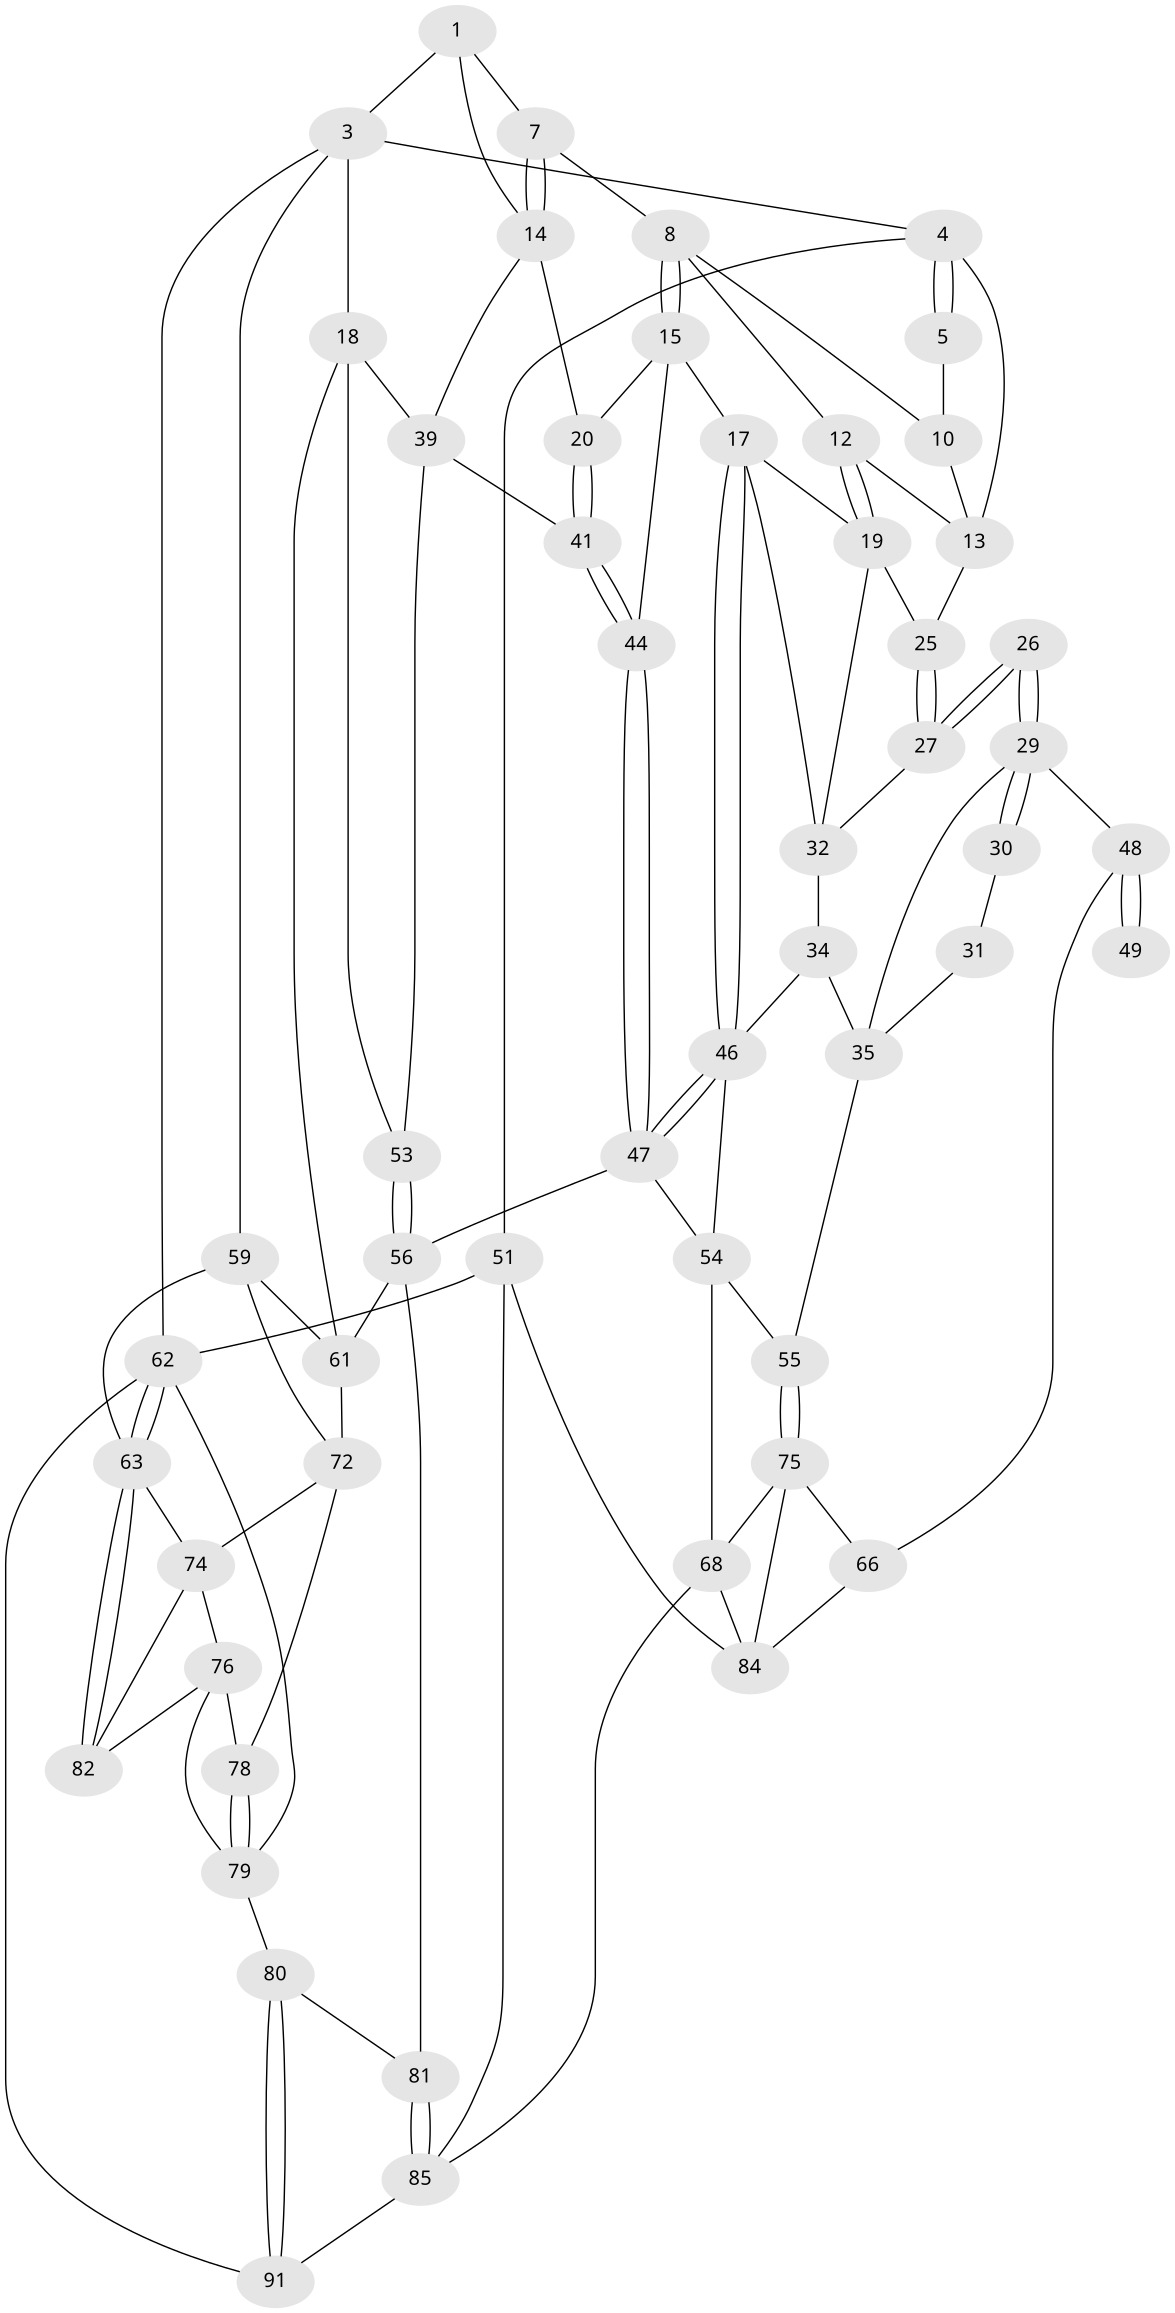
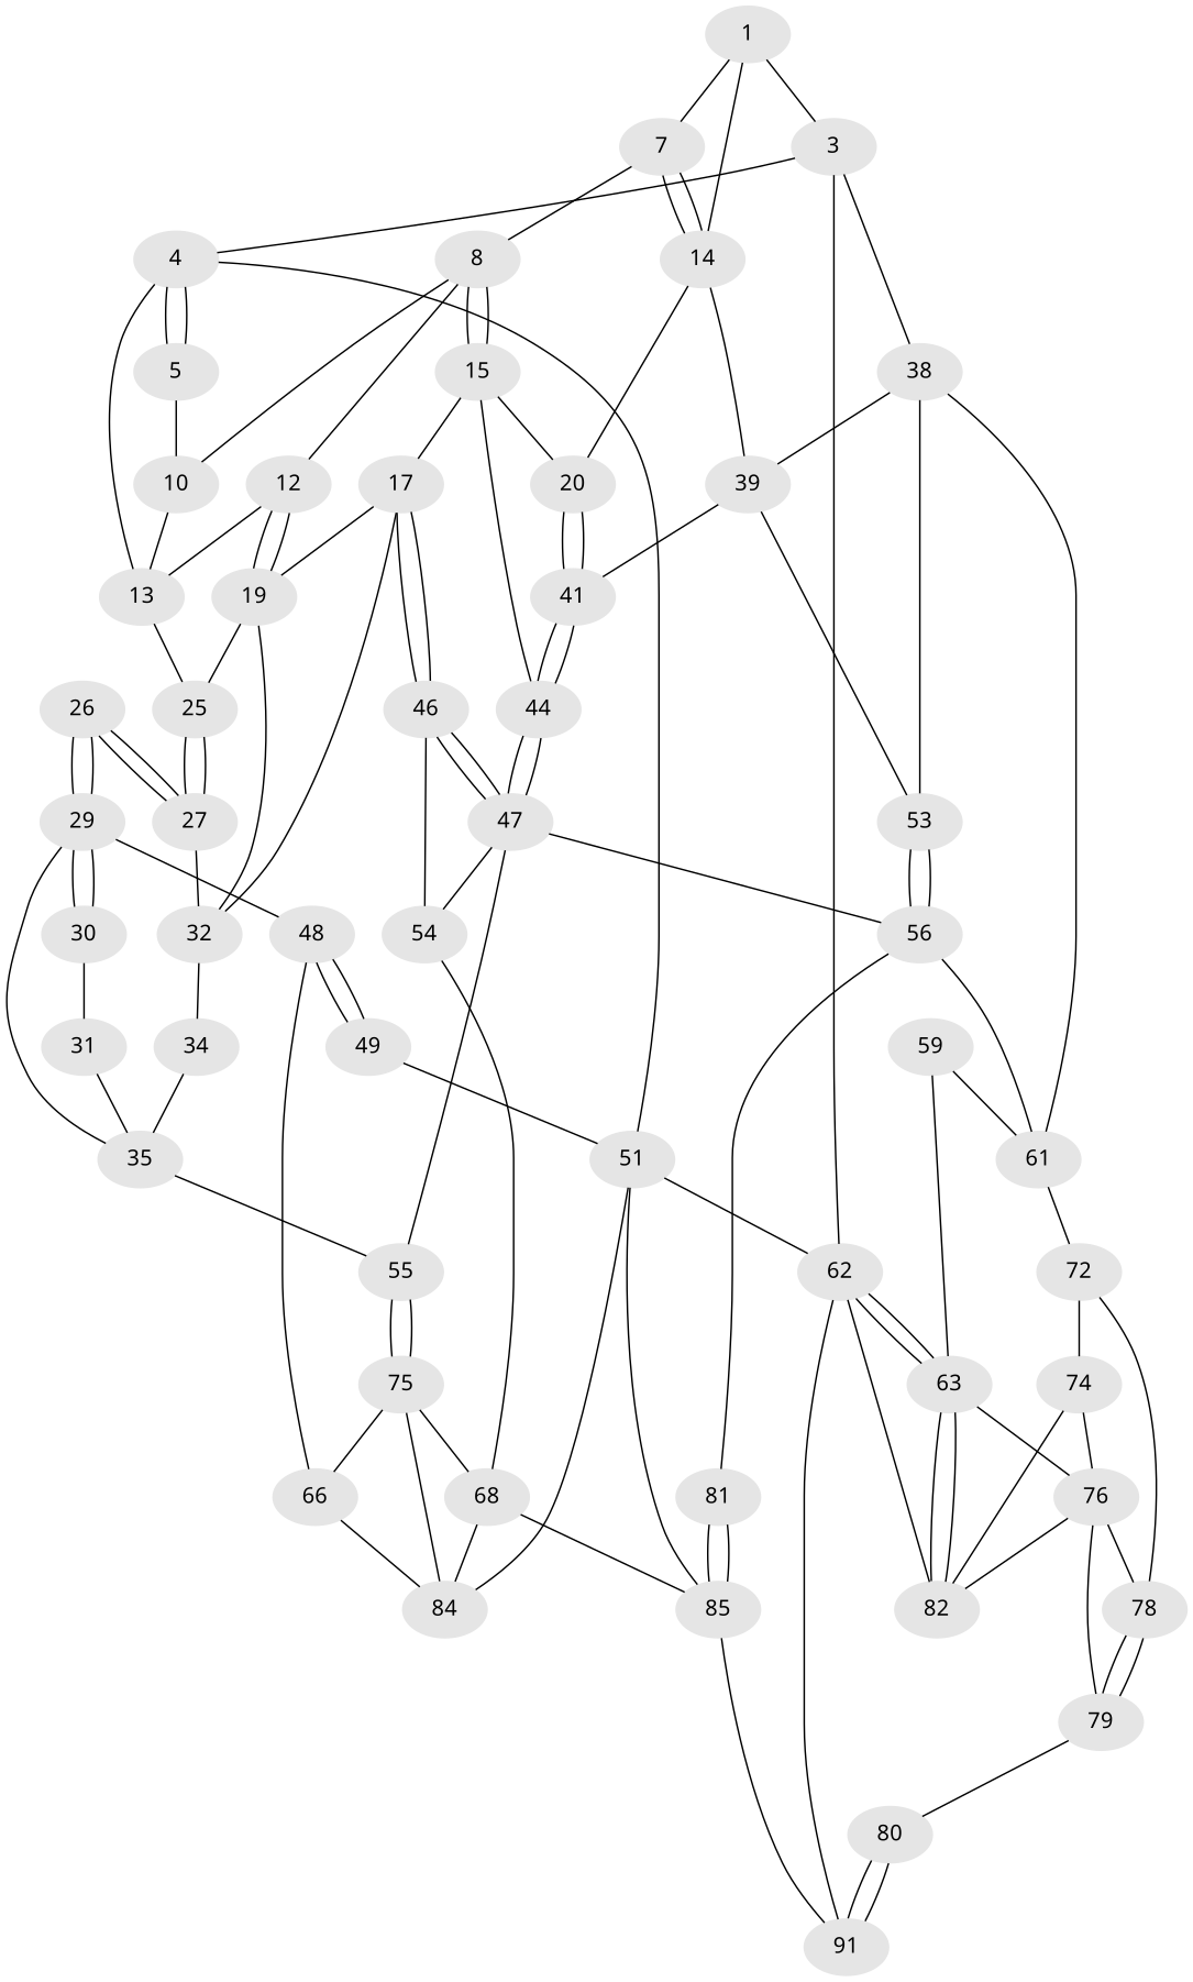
  graph {
    fontname="Noto Sans"
    node [color=gray90 fontname="Noto Sans" style=filled]
    edge [fontname="Noto Sans"]
    1 [super="+2"]
    3 [super="+37"]
    7
    14 [super="+20"]
    4 [super="+22"]
-   38 [super="+52" label=18]
+   38 [super="+52"]
    59 [super="+60"]
    62 [super="+87"]
    8 [super="+9"]
    n10 [label=20]
    39 [super="+40"]
    5 [super="+6"]
    13 [super="+23"]
    51 [super="+90"]
    53
    61 [super="+70"]
    63 [super="+64"]
    72 [super="+73"]
    79 [super="+88"]
    91
    10 [super="+11"]
    25
    27 [super="+28"]
    26
    29 [super="+43"]
    84 [super="+89"]
    85 [super="+92"]
    12
    15 [super="+16"]
    19 [super="+24"]
    17 [super="+18"]
    44
    32 [super="+33"]
    41
    n35 [label=46 super="+46"]
    47 [super="+57"]
    34
    54 [super="+58"]
    30
    35 [super="+42"]
    48 [super="+67"]
    31 [super="+36"]
    55
    49 [super="+50"]
    66 [super="+83"]
    n46 [label=75 super="+69"]
    56 [super="+71"]
    68 [super="+86"]
    81
    74 [super="+75"]
    82
    78
    80
    76 [super="+77"]
    1 -- 3
    1 -- 7
    1 -- 14
    3 -- 4
    3 -- 38
-   3 -- 59
    3 -- 62
    7 -- 14
    7 -- 14
    7 -- 8
    14 -- n10
    14 -- 39
    4 -- 5
    4 -- 5
    4 -- 13
    4 -- 51
    38 -- 39
    38 -- 53
    38 -- 61
    59 -- 61
    59 -- 63
-   59 -- 72
    62 -- 63
    62 -- 63
-   62 -- 79
+   62 -- 82
    62 -- 91
    8 -- 10
    8 -- 12
    8 -- 15
    8 -- 15
    n10 -- 41
    n10 -- 41
    39 -- 53
    39 -- 41
    5 -- 10 [weight=2]
    13 -- 25
    51 -- 62
    51 -- 84
    51 -- 85
    53 -- 56
    53 -- 56
    61 -- 72
-   63 -- 74
+   63 -- 76
    63 -- 82
    63 -- 82
    72 -- 74
    72 -- 78
    79 -- 80
    10 -- 13
    25 -- 27
    25 -- 27
    27 -- 32
    26 -- 27
    26 -- 27
    26 -- 29
    26 -- 29
    29 -- 30
    29 -- 30
    29 -- 35
    29 -- 48
    85 -- 91
    12 -- 13
    12 -- 19
    12 -- 19
    15 -- n10
    15 -- 17
    15 -- 44
    19 -- 25
    19 -- 32
    17 -- 19
    17 -- 32
    17 -- n35
    17 -- n35
    44 -- 47
    44 -- 47
    32 -- 34
    41 -- 44
    41 -- 44
    n35 -- 47
    n35 -- 47
    n35 -- 54
    47 -- 54
    47 -- 56
-   34 -- n35
    34 -- 35
-   54 -- 55
+   47 -- 55
    54 -- 68
    30 -- 31 [weight=2]
    35 -- 55
    48 -- 49 [weight=2]
    48 -- 49
    48 -- 66
    31 -- 35
    55 -- n46
    55 -- n46
+   49 -- 51
    66 -- 84
    n46 -- 84
    n46 -- 66
    n46 -- 68
    56 -- 61
    56 -- 81
    68 -- 84
    68 -- 85
    81 -- 85
    81 -- 85
    74 -- 82
    74 -- 76
    78 -- 79
    78 -- 79
    80 -- 91
    80 -- 91
-   80 -- 81
    76 -- 79
    76 -- 82
    76 -- 78
  }
